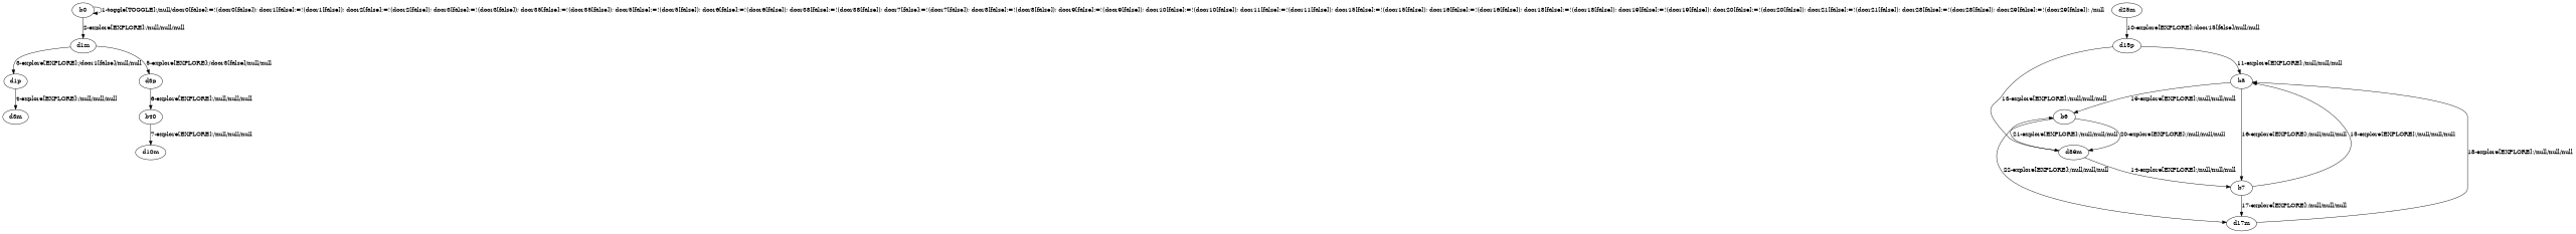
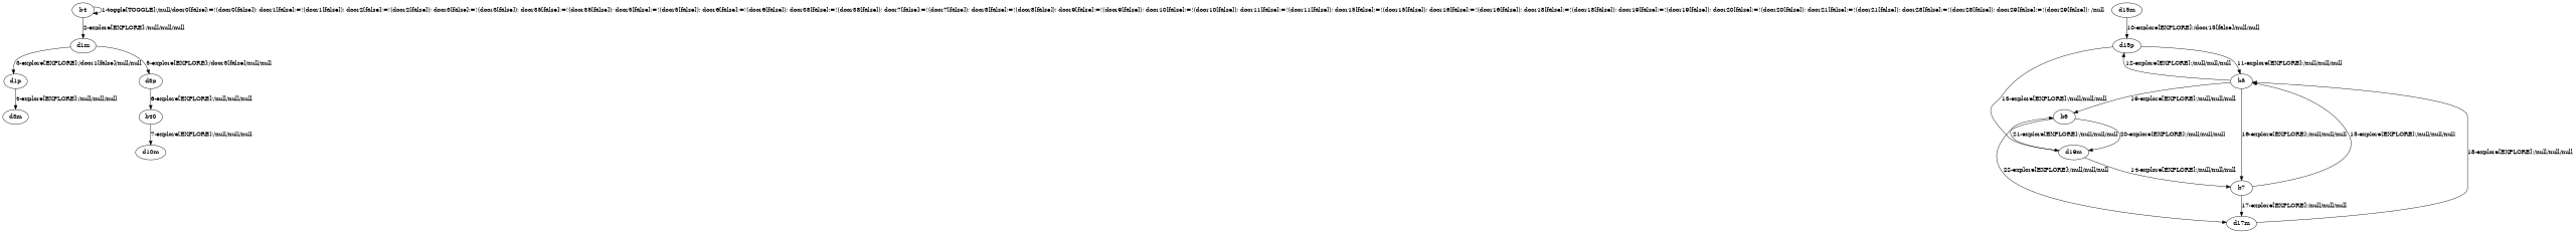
  digraph {
-   b0
+   b0 [label=b4]
    d1m
    d1p
    d3p
    d3m
    b40
    d10m
-   d15m [label=d25m]
+   d15m
    d15p
    b5
-   d19m [label=d89m]
+   d19m
    b7
    b6
    d17m
    b0 -> b0 [label="1-toggle[TOGGLE];/null/door0[false]:=!(door0[false]); door1[false]:=!(door1[false]); door2[false]:=!(door2[false]); door3[false]:=!(door3[false]); door35[false]:=!(door35[false]); door5[false]:=!(door5[false]); door6[false]:=!(door6[false]); door38[false]:=!(door38[false]); door7[false]:=!(door7[false]); door8[false]:=!(door8[false]); door9[false]:=!(door9[false]); door10[false]:=!(door10[false]); door11[false]:=!(door11[false]); door15[false]:=!(door15[false]); door16[false]:=!(door16[false]); door18[false]:=!(door18[false]); door19[false]:=!(door19[false]); door20[false]:=!(door20[false]); door21[false]:=!(door21[false]); door28[false]:=!(door28[false]); door29[false]:=!(door29[false]); /null"]
    b0 -> d1m [label="2-explore[EXPLORE];/null/null/null"]
    d1m -> d1p [label="3-explore[EXPLORE];/door1[false]/null/null"]
    d1m -> d3p [label="5-explore[EXPLORE];/door3[false]/null/null"]
    d1p -> d3m [label="4-explore[EXPLORE];/null/null/null"]
    d3p -> b40 [label="6-explore[EXPLORE];/null/null/null"]
    b40 -> d10m [label="7-explore[EXPLORE];/null/null/null"]
    d15m -> d15p [label="10-explore[EXPLORE];/door15[false]/null/null"]
    d15p -> b5 [label="11-explore[EXPLORE];/null/null/null"]
    d15p -> d19m [label="13-explore[EXPLORE];/null/null/null"]
+   b5 -> d15p [label="12-explore[EXPLORE];/null/null/null"]
    b5 -> b7 [label="16-explore[EXPLORE];/null/null/null"]
    b5 -> b6 [label="19-explore[EXPLORE];/null/null/null"]
    d19m -> b7 [label="14-explore[EXPLORE];/null/null/null"]
    d19m -> b6 [label="21-explore[EXPLORE];/null/null/null"]
    b7 -> b5 [label="15-explore[EXPLORE];/null/null/null"]
    b7 -> d17m [label="17-explore[EXPLORE];/null/null/null"]
    b6 -> d19m [label="20-explore[EXPLORE];/null/null/null"]
    b6 -> d17m [label="22-explore[EXPLORE];/null/null/null"]
    d17m -> b5 [label="18-explore[EXPLORE];/null/null/null"]
  }
